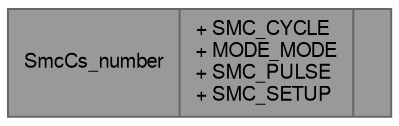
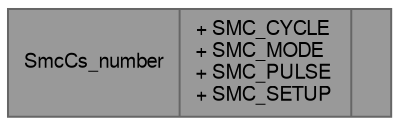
  digraph {
    rankdir=LR
-   n1 [color=gray40 fillcolor=grey60 fontcolor=black fontname=FreeSans fontsize=10 height=0.2 label="{SmcCs_number\n|+ SMC_CYCLE\l+ MODE_MODE\l+ SMC_PULSE\l+ SMC_SETUP\l|}" shape=record style=filled width=0.4]
+   n1 [color=gray40 fillcolor=grey60 fontcolor=black fontname=FreeSans fontsize=10 height=0.2 label="{SmcCs_number\n|+ SMC_CYCLE\l+ SMC_MODE\l+ SMC_PULSE\l+ SMC_SETUP\l|}" shape=record style=filled width=0.4]
  }
